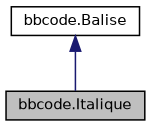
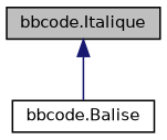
  digraph {
    node [color=black fontname=Helvetica fontsize=10 shape=record style=filled]
    n1 [fillcolor=grey75 fontcolor=black height=0.2 label="bbcode.Italique" width=0.4]
    n2 [fillcolor=white height=0.2 label="bbcode.Balise" width=0.4]
-   n2 -> n1 [color=midnightblue dir=back fontname=Helvetica fontsize=10 labelfontname=Helvetica labelfontsize=10 style=solid]
+   n1 -> n2 [color=midnightblue dir=back fontname=Helvetica fontsize=10 labelfontname=Helvetica labelfontsize=10 style=solid]
  }
